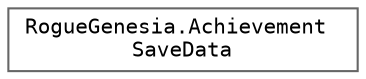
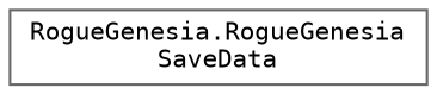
  digraph {
    rankdir=LR
    fontname="DejaVu Sans Mono"
-   n1 [color=grey40 fillcolor=white fontname="DejaVu Sans Mono" fontsize=10 height=0.2 label="RogueGenesia.Achievement\lSaveData" shape=box style=filled width=0.4]
+   n1 [color=grey40 fillcolor=white fontname="DejaVu Sans Mono" fontsize=10 height=0.2 label="RogueGenesia.RogueGenesia\lSaveData" shape=box style=filled width=0.4]
  }
